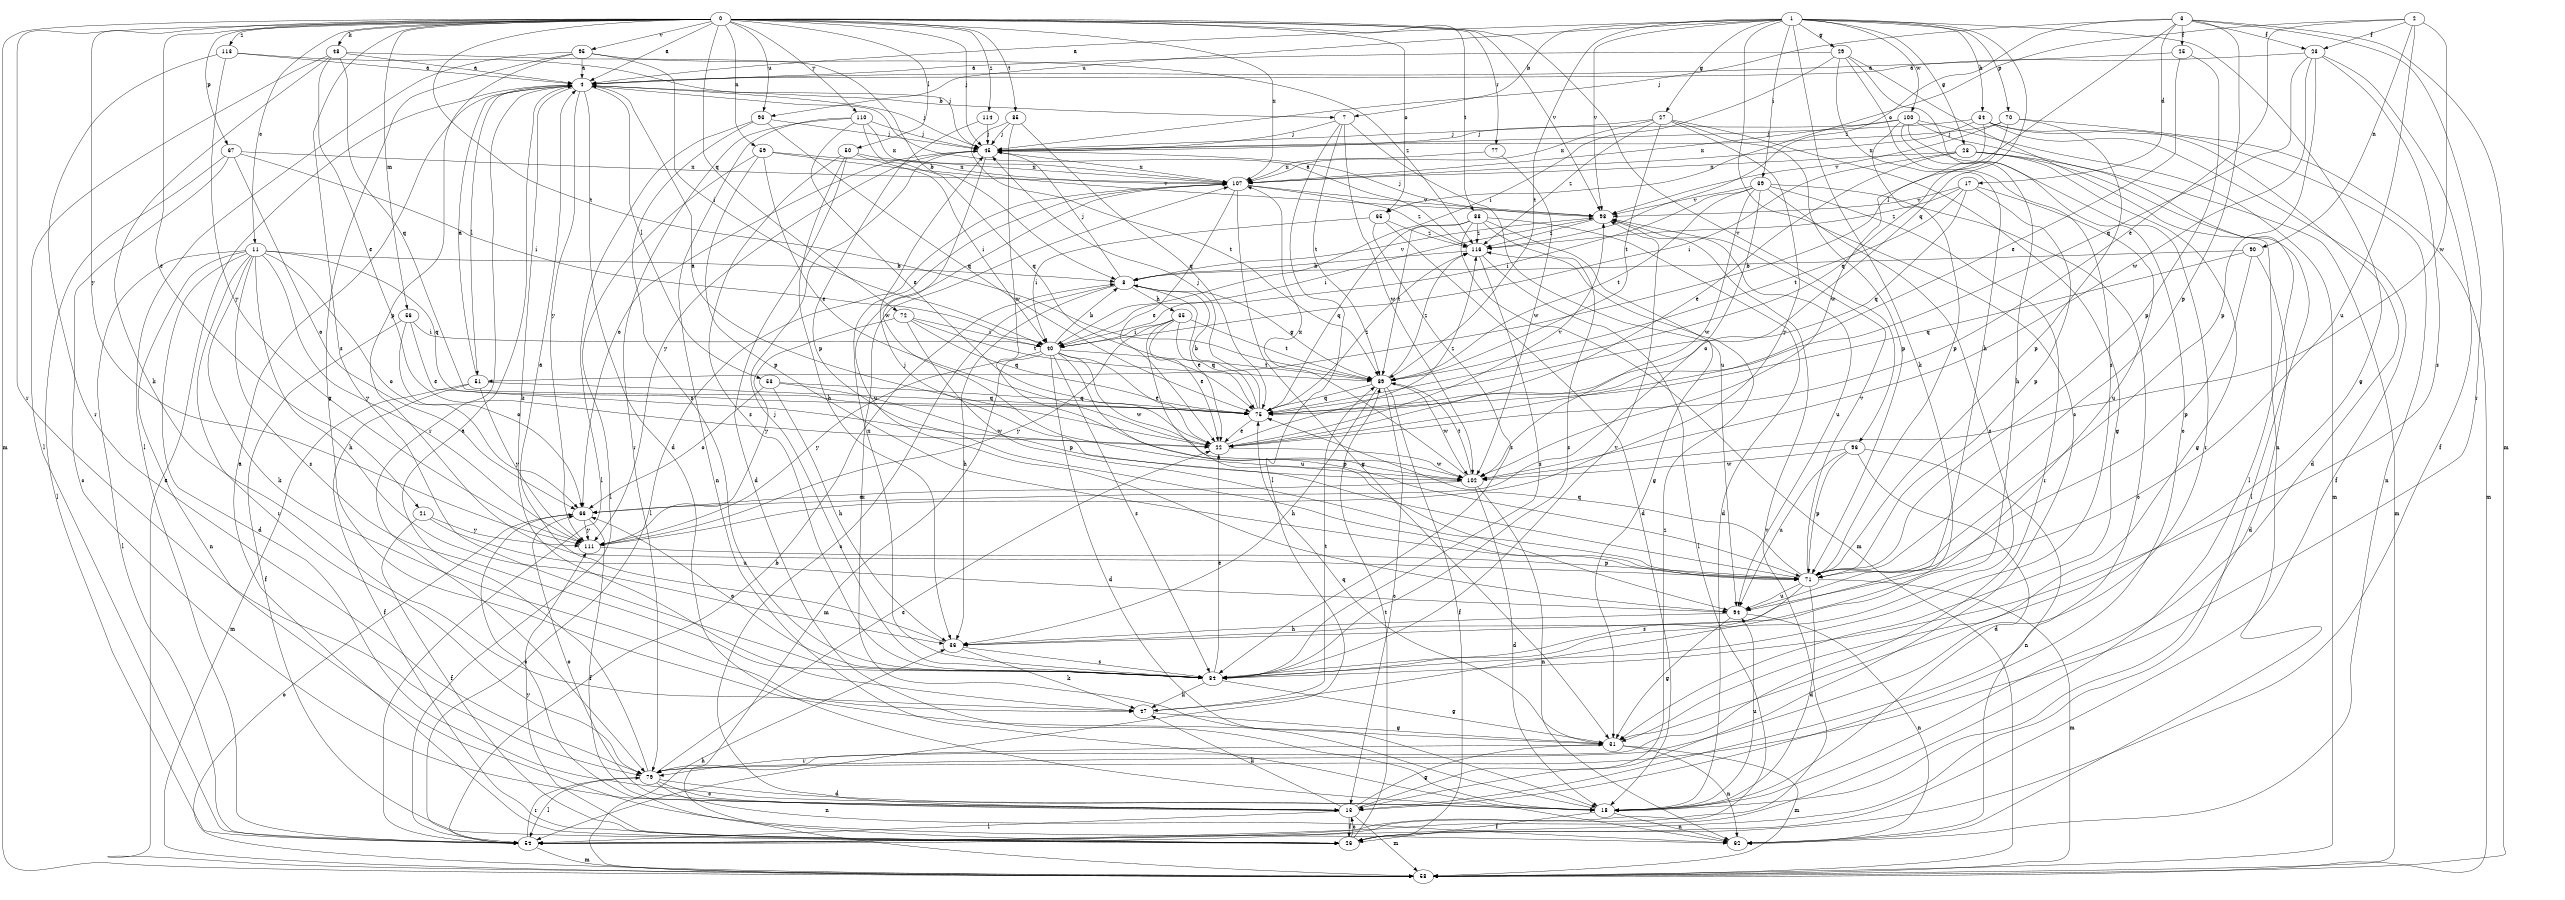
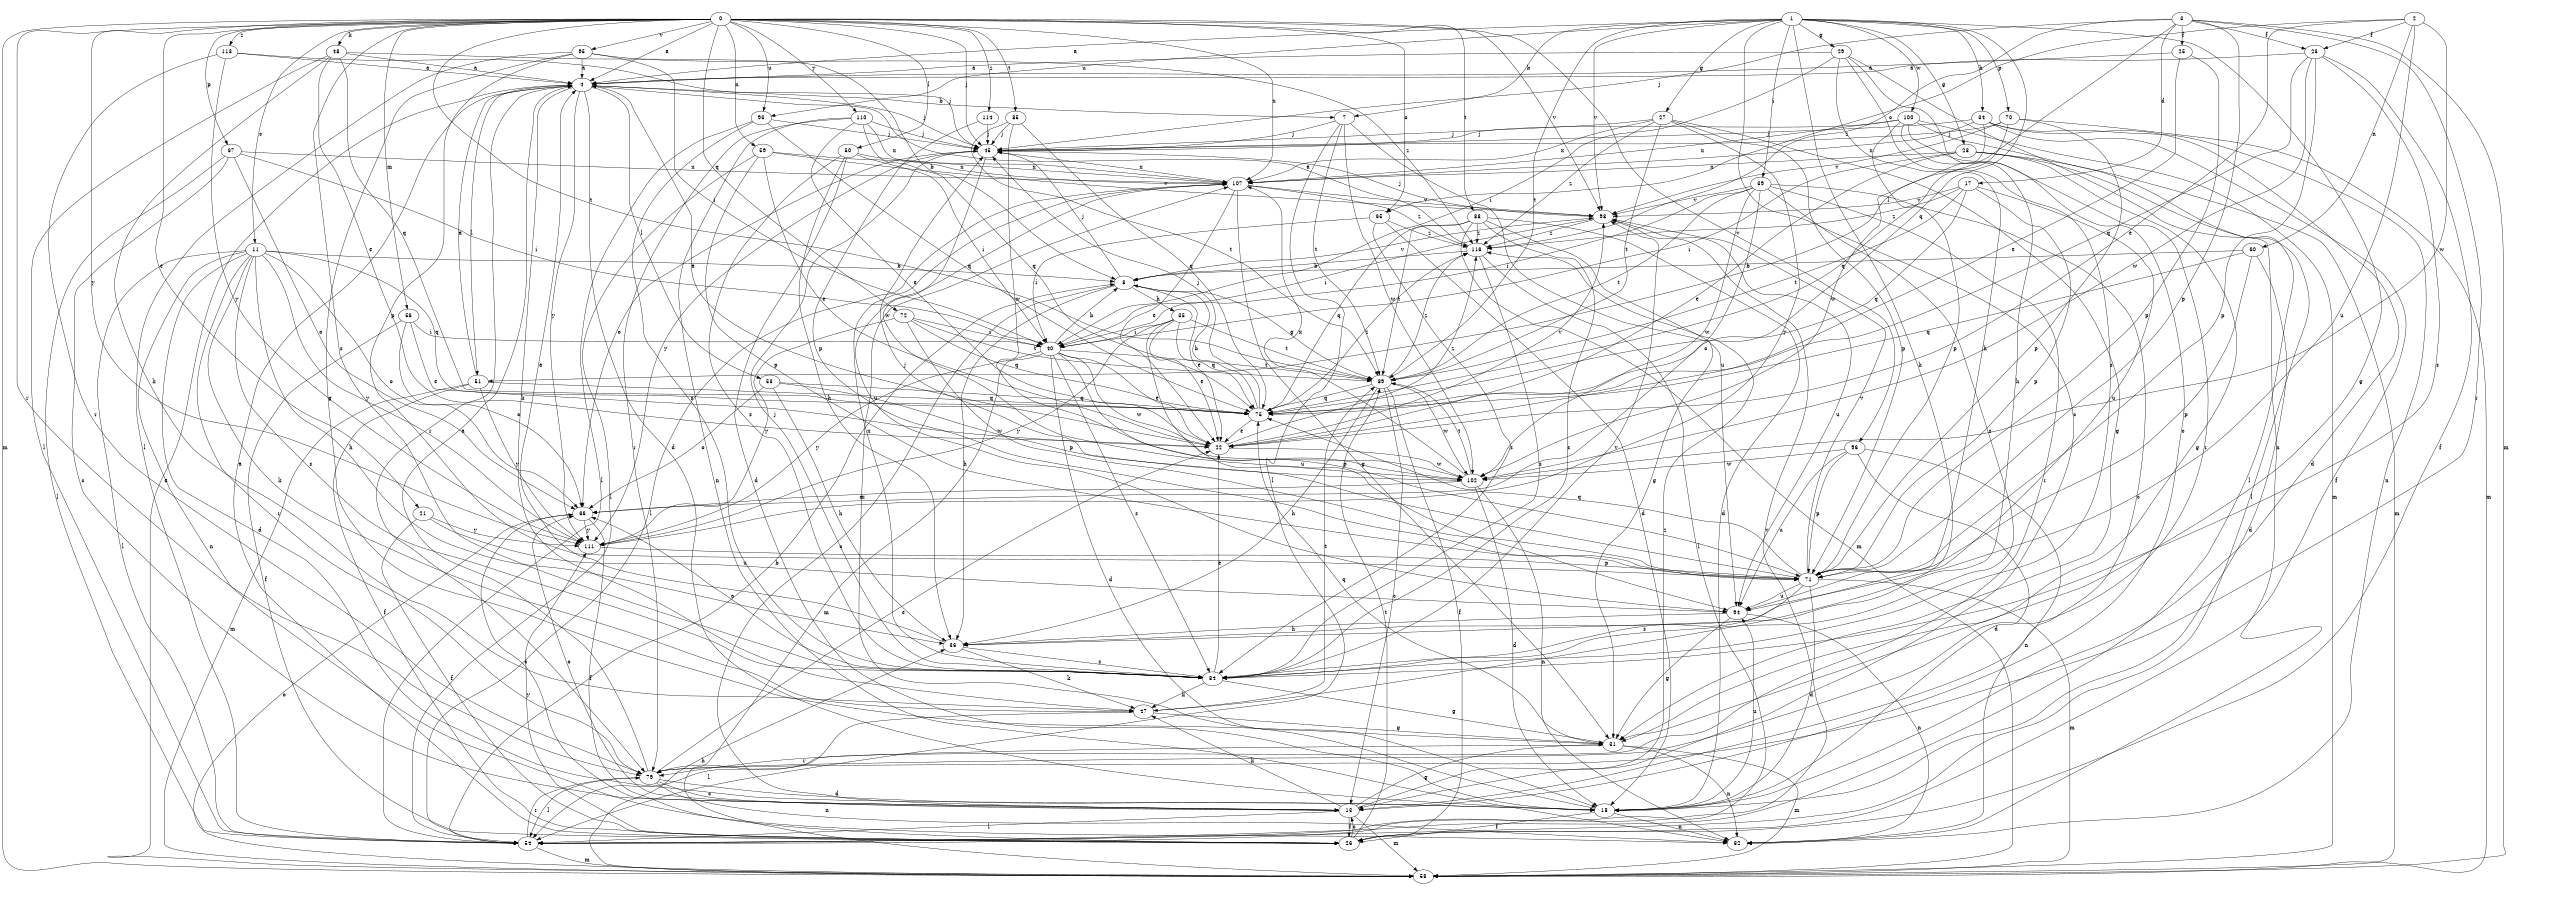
  strict digraph {
    0
    4
    11
    21
    45
    48
    50
    56
    58
    59
    65
    67
    72
-   77
    79
    84
    85
    88
    89
    93
    95
    96
    98
    107
    110
    111
    113
    114
    7
    n30 [label=47]
    51
    18
    53
    75
    54
    8
    36
    62
    66
    94
    26
    102
    22
    40
    71
    116
    13
    31
    1
    27
    28
    29
    34
    39
    70
    100
    2
    23
-   60 [label=90]
+   60
    3
    17
    25
    35
    0 -> 4 [label=a]
    0 -> 11 [label=c]
    0 -> 21 [label=e]
    0 -> 45 [label=j]
    0 -> 48 [label=k]
    0 -> 50 [label=l]
    0 -> 56 [label=m]
    0 -> 58 [label=m]
    0 -> 59 [label=n]
    0 -> 65 [label=o]
    0 -> 67 [label=p]
    0 -> 72 [label=q]
-   0 -> 77 [label=r]
    0 -> 79 [label=r]
    0 -> 84 [label=s]
    0 -> 85 [label=t]
    0 -> 88 [label=t]
    0 -> 89 [label=t]
    0 -> 93 [label=u]
    0 -> 95 [label=v]
    0 -> 96 [label=v]
    0 -> 98 [label=v]
    0 -> 107 [label=x]
    0 -> 110 [label=y]
    0 -> 111 [label=y]
    0 -> 113 [label=z]
    0 -> 114 [label=z]
    4 -> 45 [label=j]
    4 -> 79 [label=r]
    4 -> 111 [label=y]
    4 -> 7 [label=b]
    4 -> n30 [label=k]
    4 -> 51 [label=l]
    4 -> 18 [label=d]
    4 -> 53 [label=l]
    11 -> 79 [label=r]
    11 -> 84 [label=s]
    11 -> 111 [label=y]
    11 -> n30 [label=k]
    11 -> 18 [label=d]
    11 -> 75 [label=q]
    11 -> 54 [label=l]
    11 -> 8 [label=b]
    11 -> 36 [label=h]
    11 -> 62 [label=n]
    11 -> 66 [label=o]
    21 -> 111 [label=y]
    21 -> 94 [label=u]
    21 -> 26 [label=f]
    45 -> 107 [label=x]
    45 -> 111 [label=y]
    45 -> 66 [label=o]
    45 -> 102 [label=w]
    48 -> 4 [label=a]
    48 -> n30 [label=k]
    48 -> 75 [label=q]
    48 -> 54 [label=l]
    48 -> 8 [label=b]
    48 -> 22 [label=e]
    50 -> 84 [label=s]
    50 -> 107 [label=x]
    50 -> 18 [label=d]
    50 -> 36 [label=h]
    50 -> 40 [label=i]
    56 -> 66 [label=o]
    56 -> 26 [label=f]
    56 -> 22 [label=e]
    56 -> 40 [label=i]
    58 -> 4 [label=a]
    58 -> 36 [label=h]
    58 -> 66 [label=o]
    59 -> 98 [label=v]
    59 -> 107 [label=x]
    59 -> 54 [label=l]
    59 -> 22 [label=e]
    59 -> 71 [label=p]
    65 -> 84 [label=s]
    65 -> 18 [label=d]
    65 -> 40 [label=i]
    65 -> 116 [label=z]
    67 -> 107 [label=x]
    67 -> 54 [label=l]
    67 -> 66 [label=o]
    67 -> 40 [label=i]
    67 -> 13 [label=c]
    72 -> 89 [label=t]
    72 -> 111 [label=y]
    72 -> 75 [label=q]
    72 -> 40 [label=i]
    72 -> 71 [label=p]
-   77 -> 107 [label=x]
-   77 -> 102 [label=w]
    79 -> 4 [label=a]
    79 -> 18 [label=d]
    79 -> 54 [label=l]
    79 -> 62 [label=n]
    79 -> 22 [label=e]
    79 -> 13 [label=c]
    84 -> 45 [label=j]
    84 -> 98 [label=v]
    84 -> 107 [label=x]
    84 -> n30 [label=k]
    84 -> 66 [label=o]
    84 -> 22 [label=e]
    84 -> 31 [label=g]
    85 -> 45 [label=j]
    85 -> 89 [label=t]
    85 -> 75 [label=q]
    85 -> 102 [label=w]
    88 -> 58 [label=m]
    88 -> 84 [label=s]
    88 -> 89 [label=t]
    88 -> 18 [label=d]
    88 -> 75 [label=q]
    88 -> 116 [label=z]
    88 -> 31 [label=g]
    89 -> 75 [label=q]
    89 -> 36 [label=h]
    89 -> 26 [label=f]
    89 -> 102 [label=w]
    89 -> 116 [label=z]
    89 -> 13 [label=c]
    93 -> 45 [label=j]
    93 -> 84 [label=s]
    93 -> 75 [label=q]
    93 -> 54 [label=l]
    95 -> 4 [label=a]
    95 -> 54 [label=l]
    95 -> 40 [label=i]
    95 -> 71 [label=p]
    95 -> 116 [label=z]
    95 -> 31 [label=g]
    96 -> 18 [label=d]
    96 -> 62 [label=n]
    96 -> 94 [label=u]
    96 -> 102 [label=w]
    96 -> 71 [label=p]
    98 -> 45 [label=j]
    98 -> 94 [label=u]
    98 -> 40 [label=i]
    98 -> 116 [label=z]
    107 -> 98 [label=v]
    107 -> 54 [label=l]
    107 -> 94 [label=u]
    107 -> 22 [label=e]
    107 -> 116 [label=z]
    107 -> 31 [label=g]
    110 -> 45 [label=j]
    110 -> 79 [label=r]
    110 -> 107 [label=x]
    110 -> 75 [label=q]
    110 -> 62 [label=n]
    110 -> 22 [label=e]
    111 -> 71 [label=p]
    113 -> 4 [label=a]
    113 -> 45 [label=j]
    113 -> 79 [label=r]
    113 -> 111 [label=y]
    114 -> 45 [label=j]
    114 -> 71 [label=p]
    7 -> 45 [label=j]
    7 -> 89 [label=t]
    7 -> 54 [label=l]
    7 -> 94 [label=u]
    7 -> 102 [label=w]
    n30 -> 89 [label=t]
+   n30 -> 54 [label=l]
    n30 -> 31 [label=g]
    51 -> 4 [label=a]
    51 -> 58 [label=m]
    51 -> 111 [label=y]
    51 -> 75 [label=q]
    51 -> 26 [label=f]
    18 -> 107 [label=x]
    18 -> 62 [label=n]
    18 -> 94 [label=u]
    18 -> 26 [label=f]
    53 -> 75 [label=q]
    53 -> 36 [label=h]
    53 -> 66 [label=o]
    53 -> 102 [label=w]
    75 -> 45 [label=j]
    75 -> 8 [label=b]
    75 -> 22 [label=e]
    75 -> 116 [label=z]
    54 -> 58 [label=m]
    54 -> 79 [label=r]
    54 -> 98 [label=v]
    54 -> 8 [label=b]
    8 -> 45 [label=j]
    8 -> 89 [label=g]
    8 -> 98 [label=v]
    8 -> 36 [label=h]
    8 -> 22 [label=e]
    8 -> 13 [label=c]
    8 -> 35 [label=h]
    36 -> 4 [label=a]
    36 -> 84 [label=s]
    36 -> n30 [label=k]
    66 -> 111 [label=y]
    66 -> 26 [label=f]
    66 -> 13 [label=c]
    94 -> 36 [label=h]
    94 -> 62 [label=n]
    94 -> 31 [label=g]
    26 -> 4 [label=a]
    26 -> 89 [label=t]
    26 -> 111 [label=y]
    26 -> 13 [label=c]
    102 -> 89 [label=t]
    102 -> 107 [label=x]
    102 -> 18 [label=d]
    102 -> 62 [label=n]
    102 -> 66 [label=o]
    22 -> 4 [label=a]
    22 -> 98 [label=v]
    22 -> 102 [label=w]
    22 -> 116 [label=z]
    40 -> 58 [label=m]
    40 -> 84 [label=s]
    40 -> 89 [label=t]
    40 -> 111 [label=y]
    40 -> 18 [label=d]
    40 -> 8 [label=b]
    40 -> 102 [label=w]
    40 -> 22 [label=e]
    40 -> 71 [label=p]
    71 -> 45 [label=j]
    71 -> 58 [label=m]
    71 -> 84 [label=s]
    71 -> 98 [label=v]
    71 -> 18 [label=d]
    71 -> 75 [label=q]
    71 -> 94 [label=u]
    116 -> 4 [label=a]
    116 -> 84 [label=s]
    116 -> 54 [label=l]
    116 -> 8 [label=b]
    13 -> 58 [label=m]
    13 -> n30 [label=k]
    13 -> 54 [label=l]
    13 -> 66 [label=o]
    13 -> 26 [label=f]
    13 -> 116 [label=z]
    13 -> 31 [label=g]
    31 -> 58 [label=m]
    31 -> 79 [label=r]
    31 -> 75 [label=q]
    31 -> 62 [label=n]
    1 -> 4 [label=a]
    1 -> 89 [label=t]
    1 -> 93 [label=u]
    1 -> 98 [label=v]
    1 -> 7 [label=b]
    1 -> n30 [label=k]
    1 -> 75 [label=q]
    1 -> 13 [label=c]
    1 -> 31 [label=g]
    1 -> 27 [label=g]
    1 -> 28 [label=g]
    1 -> 29 [label=g]
    1 -> 34 [label=h]
    1 -> 39 [label=i]
    1 -> 70 [label=p]
    1 -> 100 [label=w]
    27 -> 45 [label=j]
    27 -> 89 [label=t]
    27 -> 107 [label=x]
    27 -> 111 [label=y]
    27 -> 71 [label=p]
    27 -> 116 [label=z]
    27 -> 31 [label=g]
    28 -> 58 [label=m]
    28 -> 107 [label=x]
    28 -> 54 [label=l]
    28 -> 22 [label=e]
    28 -> 40 [label=i]
    28 -> 31 [label=g]
    29 -> 4 [label=a]
    29 -> 84 [label=s]
    29 -> 36 [label=h]
    29 -> 62 [label=n]
    29 -> 40 [label=i]
    29 -> 13 [label=c]
    34 -> 45 [label=j]
    34 -> 107 [label=x]
    34 -> 18 [label=d]
    34 -> 62 [label=n]
    34 -> 26 [label=f]
    34 -> 102 [label=w]
    39 -> 79 [label=r]
    39 -> 84 [label=s]
    39 -> 89 [label=t]
    39 -> 98 [label=v]
    39 -> 66 [label=o]
    39 -> 102 [label=w]
    39 -> 40 [label=i]
    39 -> 13 [label=c]
    70 -> 45 [label=j]
    70 -> 58 [label=m]
    70 -> 98 [label=v]
    70 -> 75 [label=q]
    70 -> 71 [label=p]
    100 -> 45 [label=j]
    100 -> 58 [label=m]
    100 -> 79 [label=r]
    100 -> 107 [label=x]
    100 -> 54 [label=l]
    100 -> 36 [label=h]
    100 -> 71 [label=p]
    2 -> 65 [label=o]
    2 -> 94 [label=u]
    2 -> 102 [label=w]
    2 -> 22 [label=e]
    2 -> 23 [label=f]
    2 -> 60 [label=n]
    23 -> 4 [label=a]
    23 -> 84 [label=s]
    23 -> 75 [label=q]
    23 -> 26 [label=f]
    23 -> 102 [label=w]
    23 -> 71 [label=p]
    60 -> 18 [label=d]
    60 -> 75 [label=q]
    60 -> 8 [label=b]
    60 -> 71 [label=p]
    3 -> 45 [label=j]
    3 -> 58 [label=m]
    3 -> 79 [label=r]
    3 -> 51 [label=l]
    3 -> 71 [label=p]
    3 -> 116 [label=z]
    3 -> 23 [label=f]
    3 -> 17 [label=d]
    3 -> 25 [label=f]
    17 -> 89 [label=t]
    17 -> 98 [label=v]
    17 -> 75 [label=q]
    17 -> 94 [label=u]
    17 -> 71 [label=p]
    17 -> 116 [label=z]
    25 -> 4 [label=a]
    25 -> 22 [label=e]
    25 -> 71 [label=p]
    35 -> 89 [label=t]
    35 -> 111 [label=y]
    35 -> 75 [label=q]
    35 -> 94 [label=u]
    35 -> 22 [label=e]
    35 -> 40 [label=i]
  }
